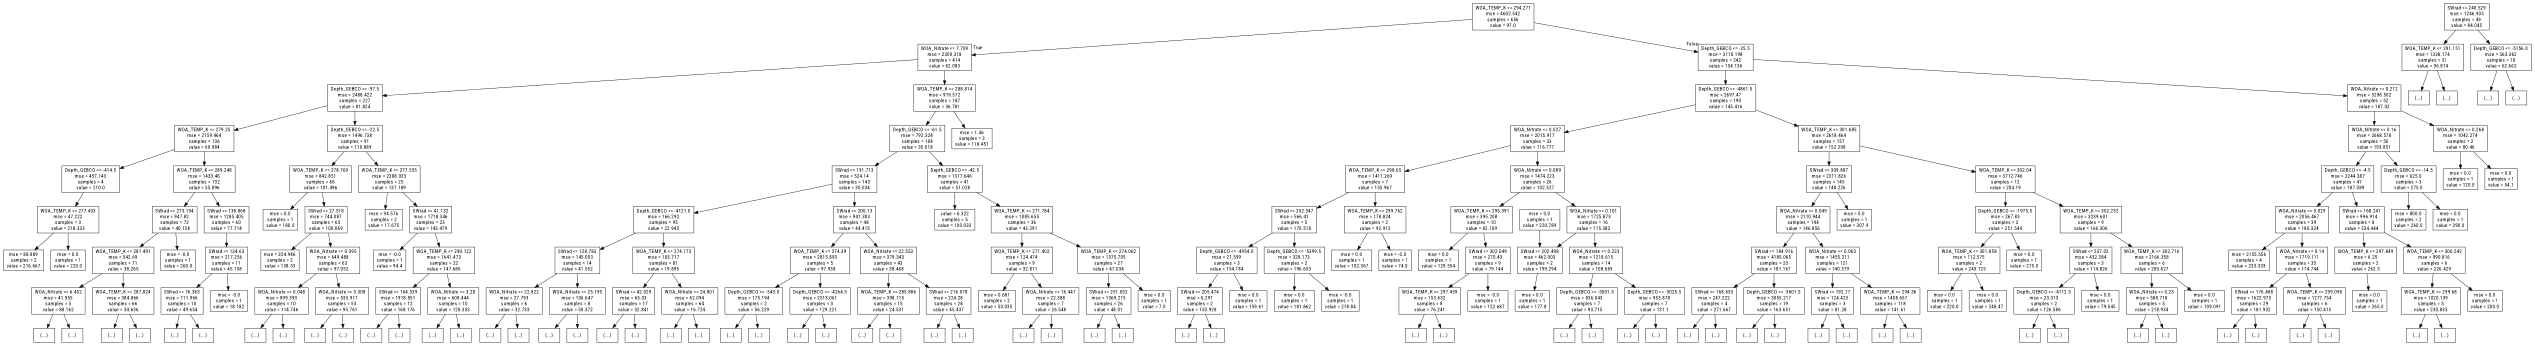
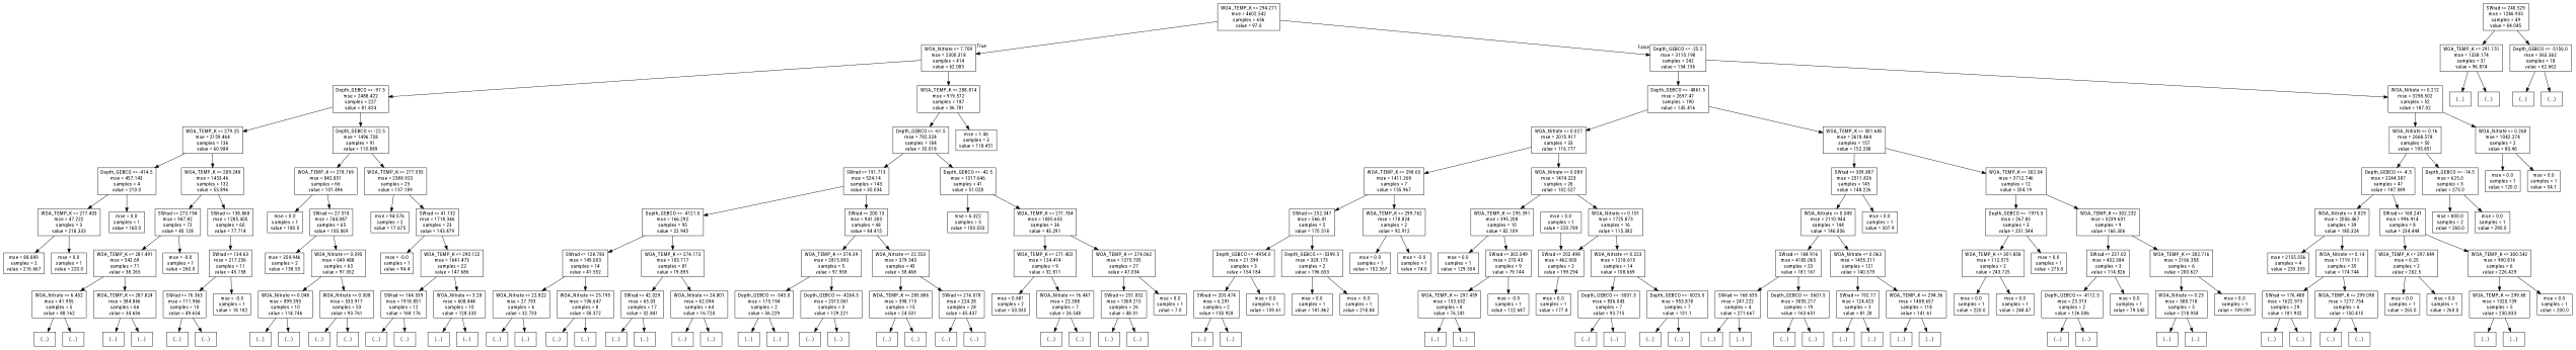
  digraph {
    fontname="Roboto Condensed"
    node [fontname="Roboto Condensed" shape=box]
    edge [fontname="Roboto Condensed"]
    n1 [label="WOA_TEMP_K <= 294.271\nmse = 4602.542\nsamples = 656\nvalue = 97.0"]
    n2 [label="WOA_Nitrate <= 7.709\nmse = 2300.318\nsamples = 414\nvalue = 62.083"]
    n3 [label="Depth_GEBCO <= -25.5\nmse = 3110.198\nsamples = 242\nvalue = 154.136"]
    n4 [label="Depth_GEBCO <= -97.5\nmse = 2488.422\nsamples = 227\nvalue = 81.824"]
    n5 [label="WOA_TEMP_K <= 288.814\nmse = 919.572\nsamples = 187\nvalue = 36.781"]
    n6 [label="Depth_GEBCO <= -4861.5\nmse = 2697.47\nsamples = 190\nvalue = 145.416"]
    n7 [label="WOA_Nitrate <= 0.212\nmse = 3298.502\nsamples = 52\nvalue = 187.02"]
    n8 [label="WOA_TEMP_K <= 279.25\nmse = 2159.464\nsamples = 136\nvalue = 60.984"]
    n9 [label="Depth_GEBCO <= -22.5\nmse = 1496.738\nsamples = 91\nvalue = 110.889"]
    n10 [label="Depth_GEBCO <= -61.5\nmse = 792.324\nsamples = 184\nvalue = 35.018"]
    n11 [label="mse = 1.46\nsamples = 3\nvalue = 118.451"]
    n12 [label="Depth_GEBCO <= -414.5\nmse = 457.143\nsamples = 4\nvalue = 210.0"]
    n13 [label="WOA_TEMP_K <= 289.248\nmse = 1433.46\nsamples = 132\nvalue = 55.896"]
    n14 [label="WOA_TEMP_K <= 278.769\nmse = 842.851\nsamples = 66\nvalue = 101.496"]
    n15 [label="WOA_TEMP_K <= 277.555\nmse = 2388.923\nsamples = 25\nvalue = 137.189"]
    n16 [label="WOA_TEMP_K <= 277.403\nmse = 47.222\nsamples = 3\nvalue = 218.333"]
+   n17 [label="mse = 0.0\nsamples = 1\nvalue = 160.0"]
    n18 [label="SWrad <= 273.194\nmse = 947.82\nsamples = 72\nvalue = 40.128"]
    n19 [label="SWrad <= 138.868\nmse = 1285.405\nsamples = 60\nvalue = 77.714"]
    n20 [label="mse = 88.889\nsamples = 2\nvalue = 216.667"]
    n21 [label="mse = 0.0\nsamples = 1\nvalue = 220.0"]
    n22 [label="WOA_TEMP_K <= 281.491\nmse = 542.69\nsamples = 71\nvalue = 38.265"]
    n23 [label="mse = -0.0\nsamples = 1\nvalue = 260.0"]
    n24 [label="SWrad <= 134.63\nmse = 217.256\nsamples = 11\nvalue = 45.158"]
    n25 [label="WOA_Nitrate <= 6.452\nmse = 41.955\nsamples = 5\nvalue = 88.162"]
    n26 [label="WOA_TEMP_K <= 287.824\nmse = 384.866\nsamples = 66\nvalue = 34.636"]
    n27 [label="(...)"]
    n28 [label="(...)"]
    n29 [label="(...)"]
    n30 [label="(...)"]
    n31 [label="SWrad <= 76.363\nmse = 111.966\nsamples = 10\nvalue = 49.654"]
    n32 [label="mse = -0.0\nsamples = 1\nvalue = 18.182"]
    n33 [label="SWrad <= 240.529\nmse = 1246.935\nsamples = 49\nvalue = 84.045"]
    n34 [label="WOA_TEMP_K <= 291.151\nmse = 1338.174\nsamples = 31\nvalue = 96.874"]
    n35 [label="Depth_GEBCO <= -5156.0\nmse = 363.362\nsamples = 18\nvalue = 62.662"]
    n36 [label="(...)"]
    n37 [label="(...)"]
    n38 [label="(...)"]
    n39 [label="(...)"]
    n40 [label="(...)"]
    n41 [label="(...)"]
    n42 [label="mse = 0.0\nsamples = 1\nvalue = 180.0"]
    n43 [label="SWrad <= 27.518\nmse = 744.087\nsamples = 65\nvalue = 100.069"]
    n44 [label="mse = 94.576\nsamples = 2\nvalue = 17.675"]
    n45 [label="SWrad <= 41.132\nmse = 1718.346\nsamples = 23\nvalue = 143.479"]
    n46 [label="mse = 354.946\nsamples = 2\nvalue = 138.53"]
    n47 [label="WOA_Nitrate <= 0.395\nmse = 649.488\nsamples = 63\nvalue = 97.052"]
    n48 [label="WOA_Nitrate <= 0.048\nmse = 899.393\nsamples = 10\nvalue = 114.746"]
    n49 [label="WOA_Nitrate <= 0.508\nmse = 533.917\nsamples = 53\nvalue = 93.761"]
    n50 [label="(...)"]
    n51 [label="(...)"]
    n52 [label="(...)"]
    n53 [label="(...)"]
    n54 [label="mse = -0.0\nsamples = 1\nvalue = 94.4"]
    n55 [label="WOA_TEMP_K <= 290.122\nmse = 1641.473\nsamples = 22\nvalue = 147.686"]
    n56 [label="SWrad <= 164.539\nmse = 1918.851\nsamples = 12\nvalue = 168.176"]
    n57 [label="WOA_Nitrate <= 3.28\nmse = 608.444\nsamples = 10\nvalue = 128.333"]
    n58 [label="(...)"]
    n59 [label="(...)"]
    n60 [label="(...)"]
    n61 [label="(...)"]
    n62 [label="SWrad <= 191.713\nmse = 524.14\nsamples = 143\nvalue = 30.034"]
    n63 [label="Depth_GEBCO <= -42.5\nmse = 1317.646\nsamples = 41\nvalue = 51.028"]
    n64 [label="Depth_GEBCO <= -4121.0\nmse = 166.292\nsamples = 95\nvalue = 22.945"]
    n65 [label="SWrad <= 200.13\nmse = 941.303\nsamples = 48\nvalue = 44.415"]
-   n66 [label="value = 6.322\nsamples = 5\nvalue = 100.033"]
+   n66 [label="mse = 6.322\nsamples = 5\nvalue = 100.033"]
    n67 [label="WOA_TEMP_K <= 271.784\nmse = 1085.655\nsamples = 36\nvalue = 43.291"]
    n68 [label="SWrad <= 128.783\nmse = 145.003\nsamples = 14\nvalue = 41.552"]
    n69 [label="WOA_TEMP_K <= 274.173\nmse = 103.717\nsamples = 81\nvalue = 19.895"]
    n70 [label="WOA_TEMP_K <= 274.39\nmse = 2815.893\nsamples = 5\nvalue = 97.938"]
    n71 [label="WOA_Nitrate <= 22.553\nmse = 379.343\nsamples = 43\nvalue = 38.468"]
    n72 [label="WOA_Nitrate <= 22.822\nmse = 27.793\nsamples = 6\nvalue = 32.733"]
    n73 [label="WOA_Nitrate <= 25.195\nmse = 106.647\nsamples = 8\nvalue = 50.372"]
    n74 [label="SWrad <= 42.029\nmse = 65.03\nsamples = 17\nvalue = 32.841"]
    n75 [label="WOA_Nitrate <= 24.801\nmse = 62.094\nsamples = 64\nvalue = 16.724"]
    n76 [label="(...)"]
    n77 [label="(...)"]
    n78 [label="(...)"]
    n79 [label="(...)"]
    n80 [label="(...)"]
    n81 [label="(...)"]
    n82 [label="(...)"]
    n83 [label="(...)"]
    n84 [label="Depth_GEBCO <= -543.0\nmse = 175.194\nsamples = 2\nvalue = 56.229"]
    n85 [label="Depth_GEBCO <= -4264.5\nmse = 2513.061\nsamples = 3\nvalue = 129.221"]
    n86 [label="WOA_TEMP_K <= 285.886\nmse = 398.115\nsamples = 15\nvalue = 24.531"]
    n87 [label="SWrad <= 216.078\nmse = 224.28\nsamples = 28\nvalue = 45.437"]
    n88 [label="(...)"]
    n89 [label="(...)"]
    n90 [label="(...)"]
    n91 [label="(...)"]
    n92 [label="(...)"]
    n93 [label="(...)"]
    n94 [label="(...)"]
    n95 [label="(...)"]
    n96 [label="WOA_TEMP_K <= 271.402\nmse = 124.474\nsamples = 9\nvalue = 32.811"]
    n97 [label="WOA_TEMP_K <= 274.062\nmse = 1375.705\nsamples = 27\nvalue = 47.034"]
    n98 [label="mse = 0.681\nsamples = 2\nvalue = 50.035"]
    n99 [label="WOA_Nitrate <= 16.447\nmse = 22.388\nsamples = 7\nvalue = 26.548"]
    n100 [label="SWrad <= 251.052\nmse = 1369.215\nsamples = 26\nvalue = 48.01"]
    n101 [label="mse = 0.0\nsamples = 1\nvalue = 7.0"]
    n102 [label="(...)"]
    n103 [label="(...)"]
    n104 [label="(...)"]
    n105 [label="(...)"]
    n106 [label="WOA_Nitrate <= 0.027\nmse = 2015.917\nsamples = 33\nvalue = 116.777"]
    n107 [label="WOA_TEMP_K <= 301.685\nmse = 2618.464\nsamples = 157\nvalue = 152.208"]
    n108 [label="WOA_Nitrate <= 0.16\nmse = 2668.578\nsamples = 50\nvalue = 193.851"]
    n109 [label="WOA_Nitrate <= 0.268\nmse = 1042.274\nsamples = 2\nvalue = 80.46"]
    n110 [label="WOA_TEMP_K <= 298.65\nmse = 1411.269\nsamples = 7\nvalue = 155.967"]
    n111 [label="WOA_Nitrate <= 0.089\nmse = 1474.223\nsamples = 26\nvalue = 102.527"]
    n112 [label="SWrad <= 309.887\nmse = 2311.826\nsamples = 145\nvalue = 148.226"]
    n113 [label="WOA_TEMP_K <= 302.04\nmse = 3712.746\nsamples = 12\nvalue = 204.19"]
    n114 [label="SWrad <= 252.347\nmse = 566.41\nsamples = 5\nvalue = 170.518"]
    n115 [label="WOA_TEMP_K <= 299.762\nmse = 178.824\nsamples = 2\nvalue = 92.912"]
    n116 [label="WOA_TEMP_K <= 295.391\nmse = 395.208\nsamples = 10\nvalue = 82.109"]
    n117 [label="WOA_Nitrate <= 0.101\nmse = 1725.873\nsamples = 16\nvalue = 115.382"]
    n118 [label="Depth_GEBCO <= -4954.0\nmse = 21.599\nsamples = 3\nvalue = 154.184"]
    n119 [label="Depth_GEBCO <= -5399.5\nmse = 328.173\nsamples = 2\nvalue = 196.653"]
    n120 [label="mse = 0.0\nsamples = 1\nvalue = 102.367"]
    n121 [label="mse = -0.0\nsamples = 1\nvalue = 74.0"]
    n122 [label="SWrad <= 205.474\nmse = 6.291\nsamples = 2\nvalue = 150.928"]
    n123 [label="mse = 0.0\nsamples = 1\nvalue = 159.61"]
    n124 [label="mse = 0.0\nsamples = 1\nvalue = 181.862"]
    n125 [label="mse = -0.0\nsamples = 1\nvalue = 218.84"]
    n126 [label="(...)"]
    n127 [label="(...)"]
    n128 [label="mse = 0.0\nsamples = 1\nvalue = 129.554"]
    n129 [label="SWrad <= 302.049\nmse = 270.43\nsamples = 9\nvalue = 79.144"]
    n130 [label="SWrad <= 202.498\nmse = 462.003\nsamples = 2\nvalue = 199.294"]
    n131 [label="WOA_Nitrate <= 0.223\nmse = 1218.615\nsamples = 14\nvalue = 108.669"]
    n132 [label="WOA_TEMP_K <= 297.459\nmse = 153.632\nsamples = 8\nvalue = 76.241"]
    n133 [label="mse = -0.0\nsamples = 1\nvalue = 122.687"]
    n134 [label="(...)"]
    n135 [label="(...)"]
    n136 [label="mse = 0.0\nsamples = 1\nvalue = 177.8"]
    n137 [label="Depth_GEBCO <= -5001.5\nmse = 836.043\nsamples = 7\nvalue = 93.715"]
    n138 [label="Depth_GEBCO <= -5025.5\nmse = 953.878\nsamples = 7\nvalue = 131.1"]
    n139 [label="mse = 0.0\nsamples = 1\nvalue = 220.789"]
    n140 [label="(...)"]
    n141 [label="(...)"]
    n142 [label="(...)"]
    n143 [label="(...)"]
    n144 [label="WOA_Nitrate <= 0.049\nmse = 2110.944\nsamples = 144\nvalue = 146.856"]
    n145 [label="mse = 0.0\nsamples = 1\nvalue = 307.9"]
    n146 [label="Depth_GEBCO <= -1975.5\nmse = 267.83\nsamples = 3\nvalue = 251.544"]
    n147 [label="WOA_TEMP_K <= 302.232\nmse = 3239.601\nsamples = 9\nvalue = 166.306"]
    n148 [label="SWrad <= 184.916\nmse = 4185.065\nsamples = 23\nvalue = 181.167"]
    n149 [label="WOA_Nitrate <= 0.063\nmse = 1455.211\nsamples = 121\nvalue = 140.379"]
    n150 [label="SWrad <= 168.635\nmse = 247.222\nsamples = 4\nvalue = 271.667"]
    n151 [label="Depth_GEBCO <= -3601.5\nmse = 3055.217\nsamples = 19\nvalue = 163.651"]
    n152 [label="SWrad <= 192.77\nmse = 124.423\nsamples = 3\nvalue = 81.28"]
    n153 [label="WOA_TEMP_K <= 294.36\nmse = 1408.657\nsamples = 118\nvalue = 141.61"]
    n154 [label="(...)"]
    n155 [label="(...)"]
    n156 [label="(...)"]
    n157 [label="(...)"]
    n158 [label="(...)"]
    n159 [label="(...)"]
    n160 [label="(...)"]
    n161 [label="(...)"]
    n162 [label="WOA_TEMP_K <= 301.858\nmse = 112.575\nsamples = 2\nvalue = 243.725"]
    n163 [label="mse = 0.0\nsamples = 1\nvalue = 275.0"]
    n164 [label="SWrad <= 237.02\nmse = 432.384\nsamples = 3\nvalue = 114.826"]
    n165 [label="WOA_TEMP_K <= 302.716\nmse = 2166.358\nsamples = 6\nvalue = 200.627"]
    n166 [label="mse = 0.0\nsamples = 1\nvalue = 220.0"]
    n167 [label="mse = 0.0\nsamples = 1\nvalue = 248.47"]
    n168 [label="Depth_GEBCO <= -4112.5\nmse = 23.313\nsamples = 2\nvalue = 126.586"]
    n169 [label="mse = 0.0\nsamples = 1\nvalue = 79.545"]
    n170 [label="WOA_Nitrate <= 0.23\nmse = 588.718\nsamples = 5\nvalue = 218.934"]
    n171 [label="mse = 0.0\nsamples = 1\nvalue = 109.091"]
    n172 [label="(...)"]
    n173 [label="(...)"]
    n174 [label="(...)"]
    n175 [label="(...)"]
    n176 [label="Depth_GEBCO <= -4.5\nmse = 2244.387\nsamples = 47\nvalue = 187.089"]
    n177 [label="Depth_GEBCO <= -14.5\nmse = 625.0\nsamples = 3\nvalue = 275.0"]
    n178 [label="mse = 0.0\nsamples = 1\nvalue = 120.0"]
    n179 [label="mse = 0.0\nsamples = 1\nvalue = 54.1"]
    n180 [label="WOA_Nitrate <= 0.029\nmse = 2056.467\nsamples = 39\nvalue = 180.324"]
    n181 [label="SWrad <= 168.241\nmse = 996.914\nsamples = 8\nvalue = 234.444"]
    n182 [label="mse = 800.0\nsamples = 2\nvalue = 260.0"]
    n183 [label="mse = 0.0\nsamples = 1\nvalue = 290.0"]
    n184 [label="mse = 2155.556\nsamples = 4\nvalue = 233.333"]
    n185 [label="WOA_Nitrate <= 0.14\nmse = 1719.111\nsamples = 35\nvalue = 174.744"]
    n186 [label="WOA_TEMP_K <= 297.849\nmse = 6.25\nsamples = 2\nvalue = 262.5"]
    n187 [label="WOA_TEMP_K <= 300.542\nmse = 990.816\nsamples = 6\nvalue = 226.429"]
    n188 [label="SWrad <= 176.488\nmse = 1622.973\nsamples = 29\nvalue = 181.932"]
    n189 [label="WOA_TEMP_K <= 299.098\nmse = 1277.754\nsamples = 6\nvalue = 150.415"]
    n190 [label="(...)"]
    n191 [label="(...)"]
    n192 [label="(...)"]
    n193 [label="(...)"]
    n194 [label="mse = 0.0\nsamples = 1\nvalue = 265.0"]
+   n195 [label="mse = 0.0\nsamples = 1\nvalue = 260.0"]
    n196 [label="WOA_TEMP_K <= 299.68\nmse = 1020.139\nsamples = 5\nvalue = 230.833"]
    n197 [label="mse = 0.0\nsamples = 1\nvalue = 200.0"]
    n198 [label="(...)"]
    n199 [label="(...)"]
    n1 -> n2 [headlabel=True labelangle=45 labeldistance=2.5]
    n1 -> n3 [headlabel=False labelangle=-45 labeldistance=2.5]
    n2 -> n4
    n2 -> n5
    n3 -> n6
    n3 -> n7
    n4 -> n8
    n4 -> n9
    n5 -> n10
    n5 -> n11
    n6 -> n106
    n6 -> n107
    n7 -> n108
    n7 -> n109
    n8 -> n12
    n8 -> n13
    n9 -> n14
    n9 -> n15
    n10 -> n62
    n10 -> n63
    n12 -> n16
+   n12 -> n17
    n13 -> n18
    n13 -> n19
    n14 -> n42
    n14 -> n43
    n15 -> n44
    n15 -> n45
    n16 -> n20
    n16 -> n21
    n18 -> n22
    n18 -> n23
    n19 -> n24
    n22 -> n25
    n22 -> n26
    n24 -> n31
    n24 -> n32
    n25 -> n27
    n25 -> n28
    n26 -> n29
    n26 -> n30
    n31 -> n36
    n31 -> n37
    n33 -> n34
    n33 -> n35
    n34 -> n38
    n34 -> n39
    n35 -> n40
    n35 -> n41
    n43 -> n46
    n43 -> n47
    n45 -> n54
    n45 -> n55
    n47 -> n48
    n47 -> n49
    n48 -> n50
    n48 -> n51
    n49 -> n52
    n49 -> n53
    n55 -> n56
    n55 -> n57
    n56 -> n58
    n56 -> n59
    n57 -> n60
    n57 -> n61
    n62 -> n64
    n62 -> n65
    n63 -> n66
    n63 -> n67
    n64 -> n68
    n64 -> n69
    n65 -> n70
    n65 -> n71
    n67 -> n96
    n67 -> n97
    n68 -> n72
    n68 -> n73
    n69 -> n74
    n69 -> n75
    n70 -> n84
    n70 -> n85
    n71 -> n86
    n71 -> n87
    n72 -> n76
    n72 -> n77
    n73 -> n78
    n73 -> n79
    n74 -> n80
    n74 -> n81
    n75 -> n82
    n75 -> n83
    n84 -> n88
    n84 -> n89
    n85 -> n90
    n85 -> n91
    n86 -> n92
    n86 -> n93
    n87 -> n94
    n87 -> n95
    n96 -> n98
    n96 -> n99
    n97 -> n100
    n97 -> n101
    n99 -> n102
    n99 -> n103
    n100 -> n104
    n100 -> n105
    n106 -> n110
    n106 -> n111
    n107 -> n112
    n107 -> n113
    n108 -> n176
    n108 -> n177
    n109 -> n178
    n109 -> n179
    n110 -> n114
    n110 -> n115
    n111 -> n116
    n111 -> n117
    n112 -> n144
    n112 -> n145
    n113 -> n146
    n113 -> n147
    n114 -> n118
    n114 -> n119
    n115 -> n120
    n115 -> n121
    n116 -> n128
    n116 -> n129
    n117 -> n130
    n117 -> n131
    n118 -> n122
    n118 -> n123
    n119 -> n124
    n119 -> n125
    n122 -> n126
    n122 -> n127
    n129 -> n132
    n129 -> n133
    n130 -> n136
    n131 -> n137
    n131 -> n138
    n132 -> n134
    n132 -> n135
    n137 -> n140
    n137 -> n141
    n138 -> n142
    n138 -> n143
    n139 -> n130
    n144 -> n148
    n144 -> n149
    n146 -> n162
    n146 -> n163
    n147 -> n164
    n147 -> n165
    n148 -> n150
    n148 -> n151
    n149 -> n152
    n149 -> n153
    n150 -> n154
    n150 -> n155
    n151 -> n156
    n151 -> n157
    n152 -> n158
    n152 -> n159
    n153 -> n160
    n153 -> n161
    n162 -> n166
    n162 -> n167
    n164 -> n168
    n164 -> n169
    n165 -> n170
    n165 -> n171
    n168 -> n172
    n168 -> n173
    n170 -> n174
    n170 -> n175
    n176 -> n180
    n176 -> n181
    n177 -> n182
    n177 -> n183
    n180 -> n184
    n180 -> n185
    n181 -> n186
    n181 -> n187
    n185 -> n188
    n185 -> n189
    n186 -> n194
+   n186 -> n195
    n187 -> n196
    n187 -> n197
    n188 -> n190
    n188 -> n191
    n189 -> n192
    n189 -> n193
    n196 -> n198
    n196 -> n199
  }
